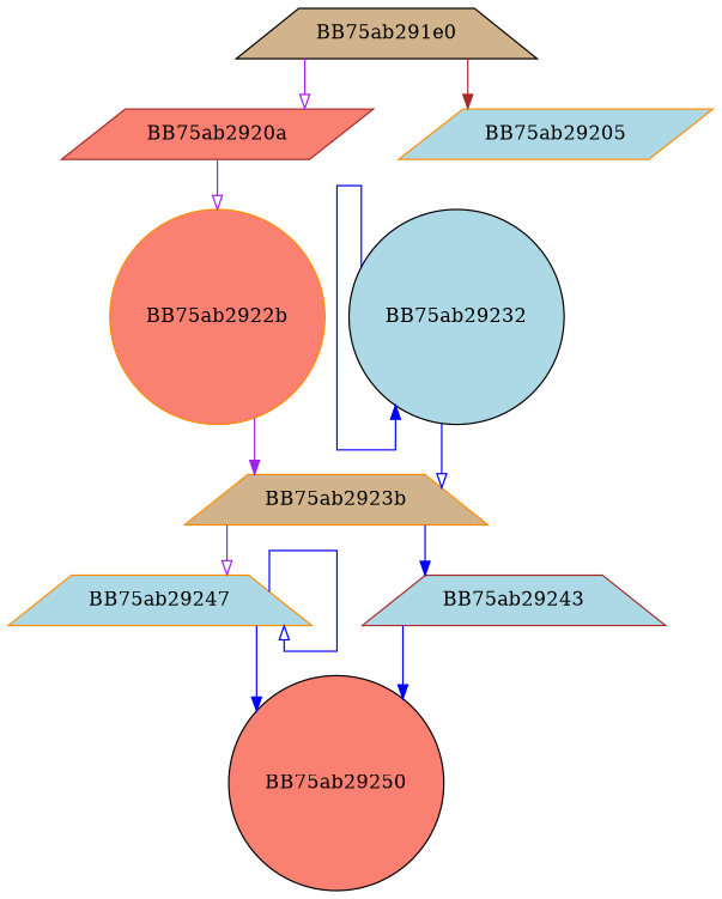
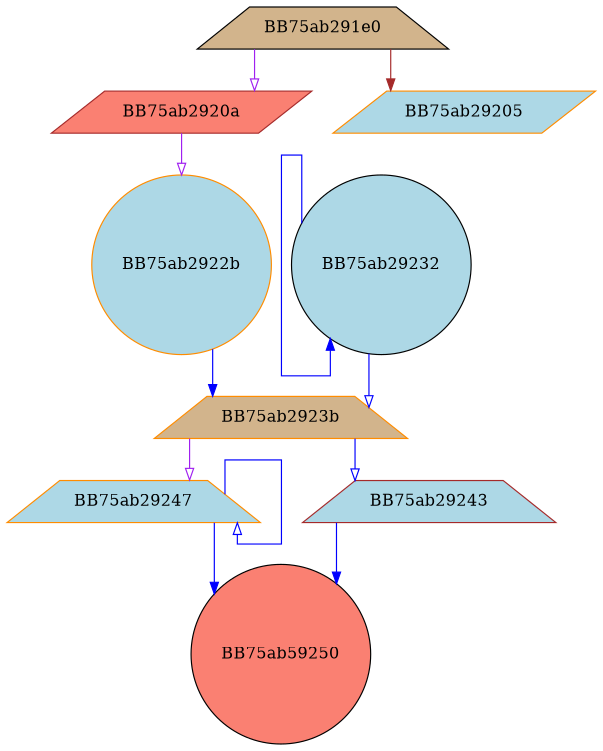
  digraph {
    splines=ortho
    node [color=darkorange fillcolor=lightblue shape=trapezium style=filled]
    edge [arrowhead=onormal color=blue]
    BB75ab291e0 [color=black fillcolor=tan]
    BB75ab2920a [color=brown fillcolor=salmon shape=parallelogram]
    BB75ab29205 [shape=parallelogram]
-   BB75ab2922b [fillcolor=salmon shape=circle]
+   BB75ab2922b [shape=circle]
    BB75ab2923b [fillcolor=tan]
    BB75ab29232 [color=black shape=circle]
    BB75ab29247
    BB75ab29243 [color=brown]
-   BB75ab29250 [color=black fillcolor=salmon shape=circle]
+   BB75ab29250 [color=black fillcolor=salmon shape=circle label=BB75ab59250]
    BB75ab291e0 -> BB75ab2920a [color=purple]
    BB75ab291e0 -> BB75ab29205 [arrowhead=normal color=brown]
    BB75ab2920a -> BB75ab2922b [color=purple]
-   BB75ab2922b -> BB75ab2923b [arrowhead=normal color=purple]
+   BB75ab2922b -> BB75ab2923b [arrowhead=normal]
    BB75ab2923b -> BB75ab29247 [color=purple]
-   BB75ab2923b -> BB75ab29243 [arrowhead=normal]
+   BB75ab2923b -> BB75ab29243
    BB75ab29232 -> BB75ab2923b
    BB75ab29232 -> BB75ab29232 [arrowhead=normal]
    BB75ab29247 -> BB75ab29247
    BB75ab29247 -> BB75ab29250 [arrowhead=normal]
    BB75ab29243 -> BB75ab29250 [arrowhead=normal]
  }
